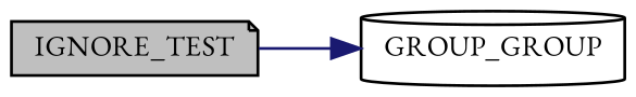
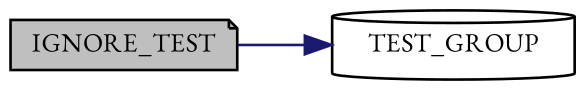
  digraph {
    rankdir=LR
    fontname="EB Garamond"
    node [color=black fontname="EB Garamond" fontsize=10 style=filled]
    n1 [fillcolor=grey75 fontcolor=black height=0.2 label=IGNORE_TEST shape=note width=0.4]
-   n2 [fillcolor=white height=0.2 label=GROUP_GROUP shape=cylinder width=0.4]
+   n2 [fillcolor=white height=0.2 label=TEST_GROUP shape=cylinder width=0.4]
    n1 -> n2 [color=midnightblue fontname="EB Garamond" fontsize=10 labelfontname=Helvetica labelfontsize=10 style=solid arrowhead=normal]
  }
